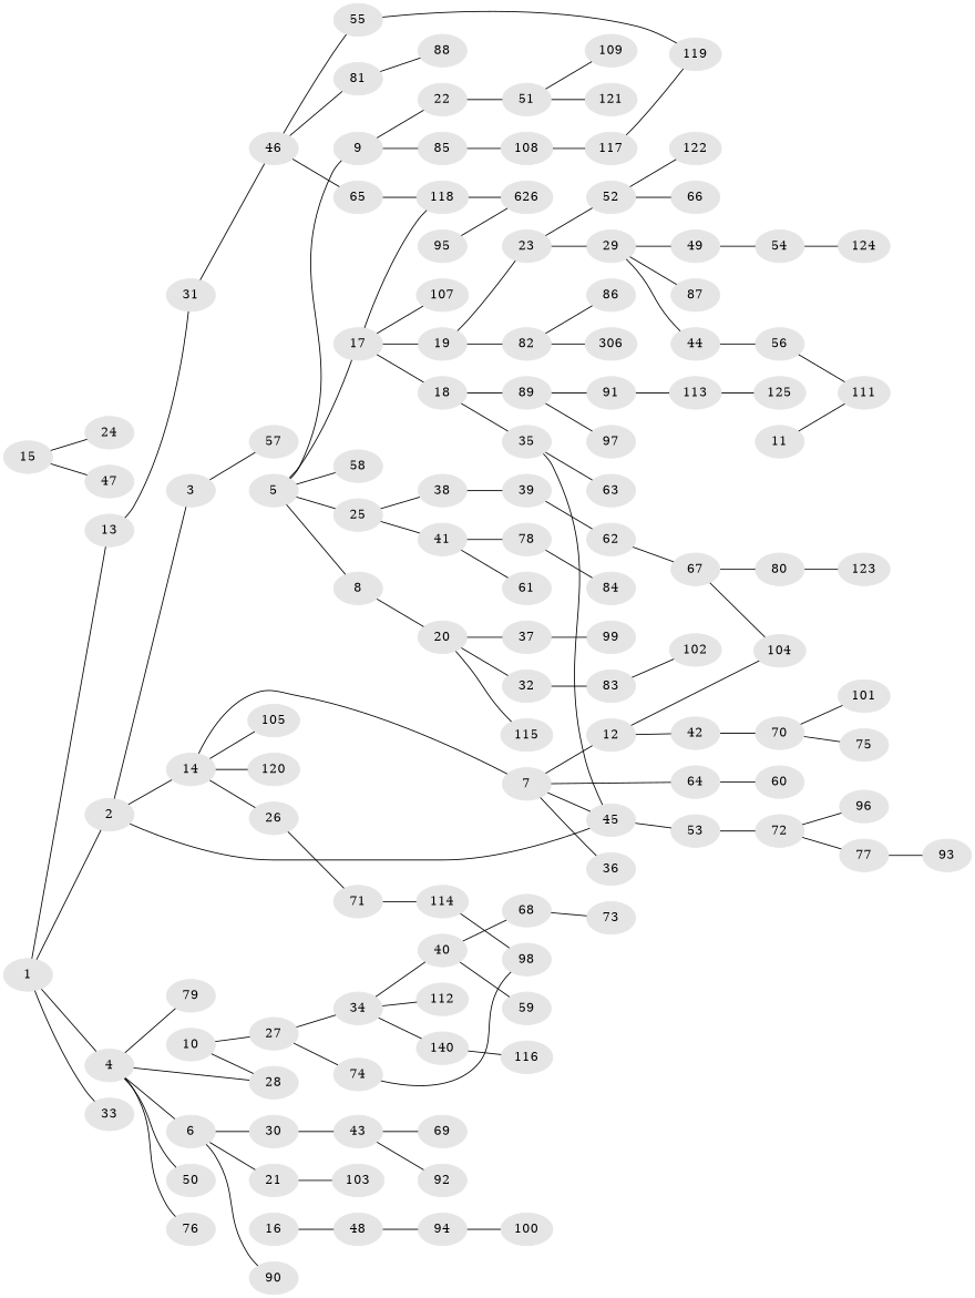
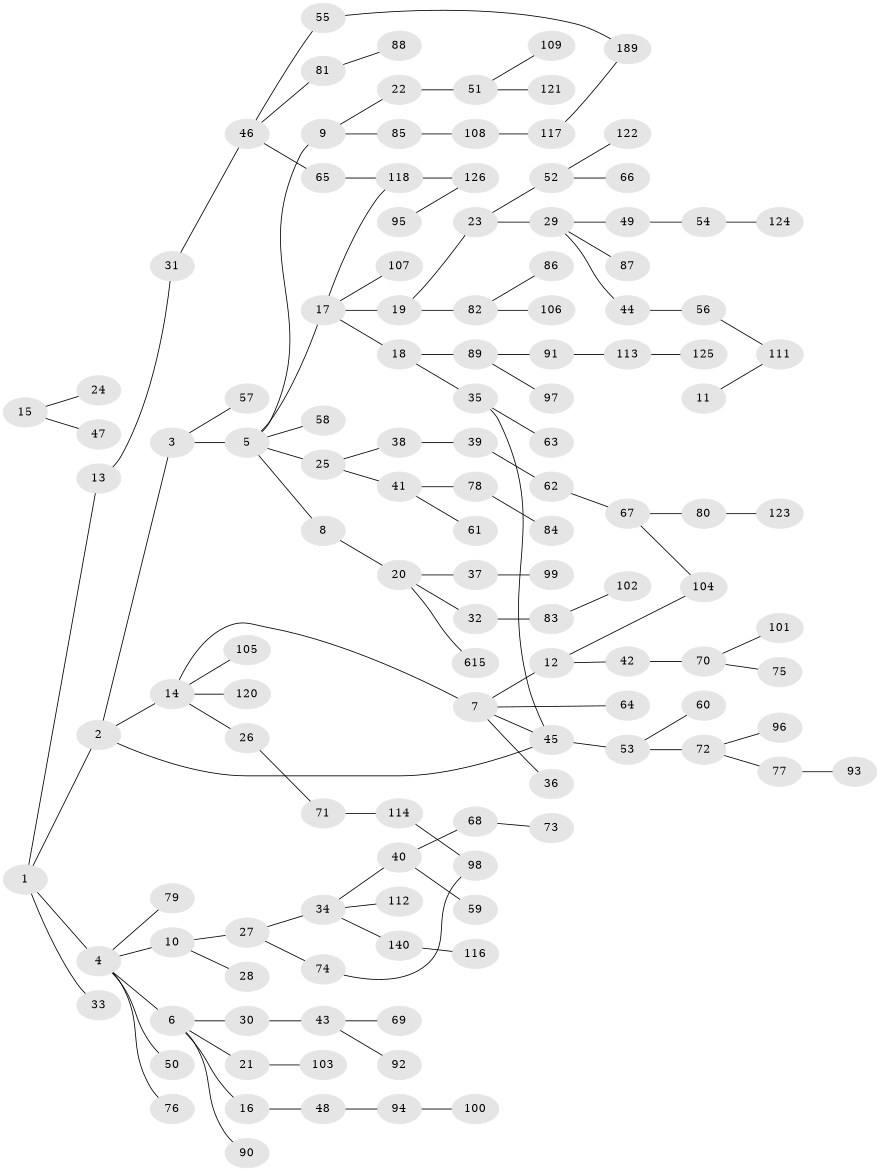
  graph {
    rankdir=LR
    node [color=gray90 style=filled]
    1
    2
    4
    13
    33
    3
    14
    45
    6
    10
    50
    76
    79
    7
    12
    36
    64
    11
    111
    31
    5
    57
    26
    105
    120
    53
    8
    9
    17
    25
    58
    15
    24
    47
    16
    21
    30
    90
    27
    28
    20
    22
    85
    18
    19
    107
    118
    38
    41
    48
    103
    43
    42
    104
    32
    37
-   115
+   115 [label=615]
    51
    108
    34
    74
    70
    46
    71
    94
    35
    89
    23
    82
    95
-   126 [label=626]
+   126
    63
    91
    97
    29
    52
    86
-   106 [label=306]
+   106
    83
    99
    109
    121
    44
    49
    87
    66
    122
    39
    61
    78
    114
    40
    n93 [label=140]
    112
    98
    56
    54
    69
    92
    55
    65
    81
    102
    59
    68
    116
    62
    67
    73
    84
    75
    101
    60
    72
-   119
+   119 [label=189]
    88
    100
    124
    77
    96
    80
    123
    93
    117
    113
    125
    1 -- 2
    1 -- 4
    1 -- 13
    1 -- 33
    2 -- 3
    2 -- 14
    2 -- 45
    4 -- 6
-   4 -- 28
+   4 -- 10
    4 -- 50
    4 -- 76
    4 -- 79
    13 -- 31
+   3 -- 5
    3 -- 57
    14 -- 7
    14 -- 26
    14 -- 105
    14 -- 120
    45 -- 53
+   6 -- 16
    6 -- 21
    6 -- 30
    6 -- 90
    10 -- 27
    10 -- 28
    7 -- 45
    7 -- 12
    7 -- 36
    7 -- 64
    12 -- 42
    12 -- 104
    11 -- 111
    31 -- 46
    5 -- 8
    5 -- 9
    5 -- 17
    5 -- 25
    5 -- 58
    26 -- 71
-   64 -- 60
+   53 -- 60
    53 -- 72
    8 -- 20
    9 -- 22
    9 -- 85
    17 -- 18
    17 -- 19
    17 -- 107
    17 -- 118
    25 -- 38
    25 -- 41
    15 -- 24
    15 -- 47
    16 -- 48
    21 -- 103
    30 -- 43
    27 -- 34
    27 -- 74
    20 -- 32
    20 -- 37
    20 -- 115
    22 -- 51
    85 -- 108
    18 -- 35
    18 -- 89
    19 -- 23
    19 -- 82
    118 -- 126
    38 -- 39
    41 -- 61
    41 -- 78
    48 -- 94
    43 -- 69
    43 -- 92
    42 -- 70
    32 -- 83
    37 -- 99
    51 -- 109
    51 -- 121
    108 -- 117
    34 -- 40
    34 -- n93
    34 -- 112
    74 -- 98
    70 -- 75
    70 -- 101
    46 -- 55
    46 -- 65
    46 -- 81
    71 -- 114
    94 -- 100
    35 -- 45
    35 -- 63
    89 -- 91
    89 -- 97
    23 -- 29
    23 -- 52
    82 -- 86
    82 -- 106
    95 -- 126
    91 -- 113
    29 -- 44
    29 -- 49
    29 -- 87
    52 -- 66
    52 -- 122
    83 -- 102
    44 -- 56
    49 -- 54
    39 -- 62
    78 -- 84
    114 -- 98
    40 -- 59
    40 -- 68
    n93 -- 116
    56 -- 111
    54 -- 124
    55 -- 119
    65 -- 118
    81 -- 88
    68 -- 73
    62 -- 67
    67 -- 104
    67 -- 80
    72 -- 77
    72 -- 96
    77 -- 93
    80 -- 123
    117 -- 119
    113 -- 125
  }
